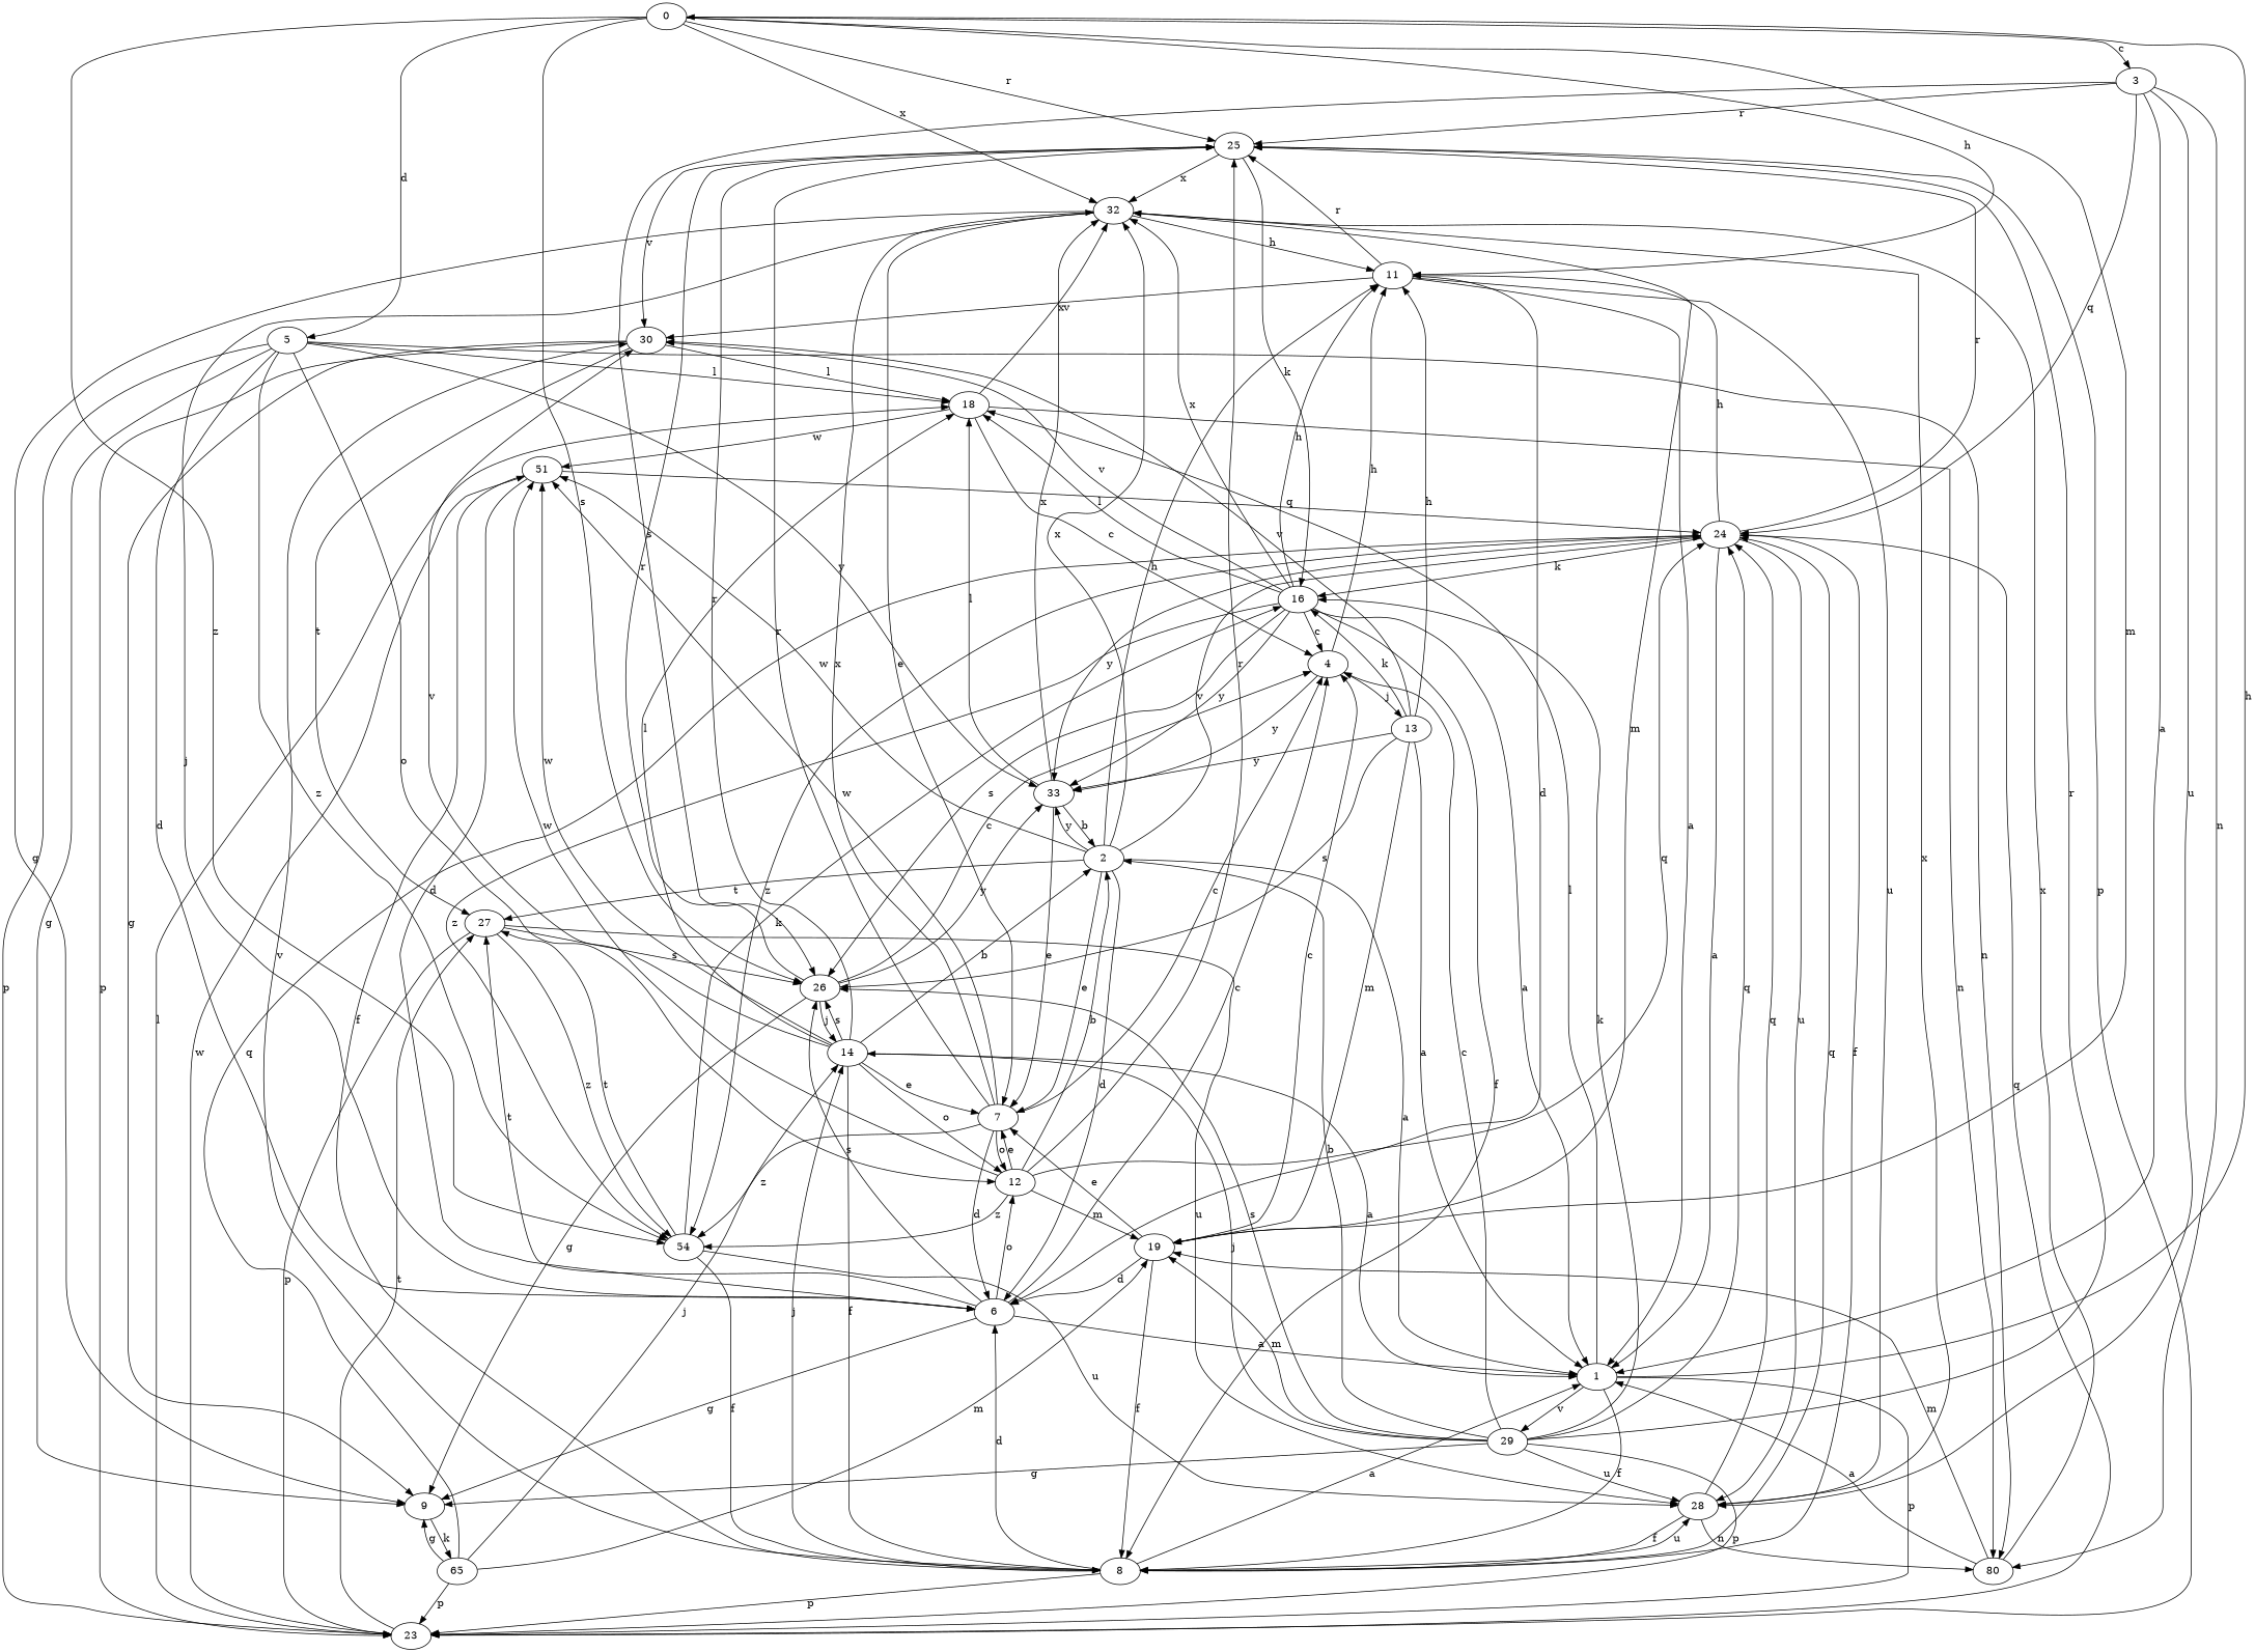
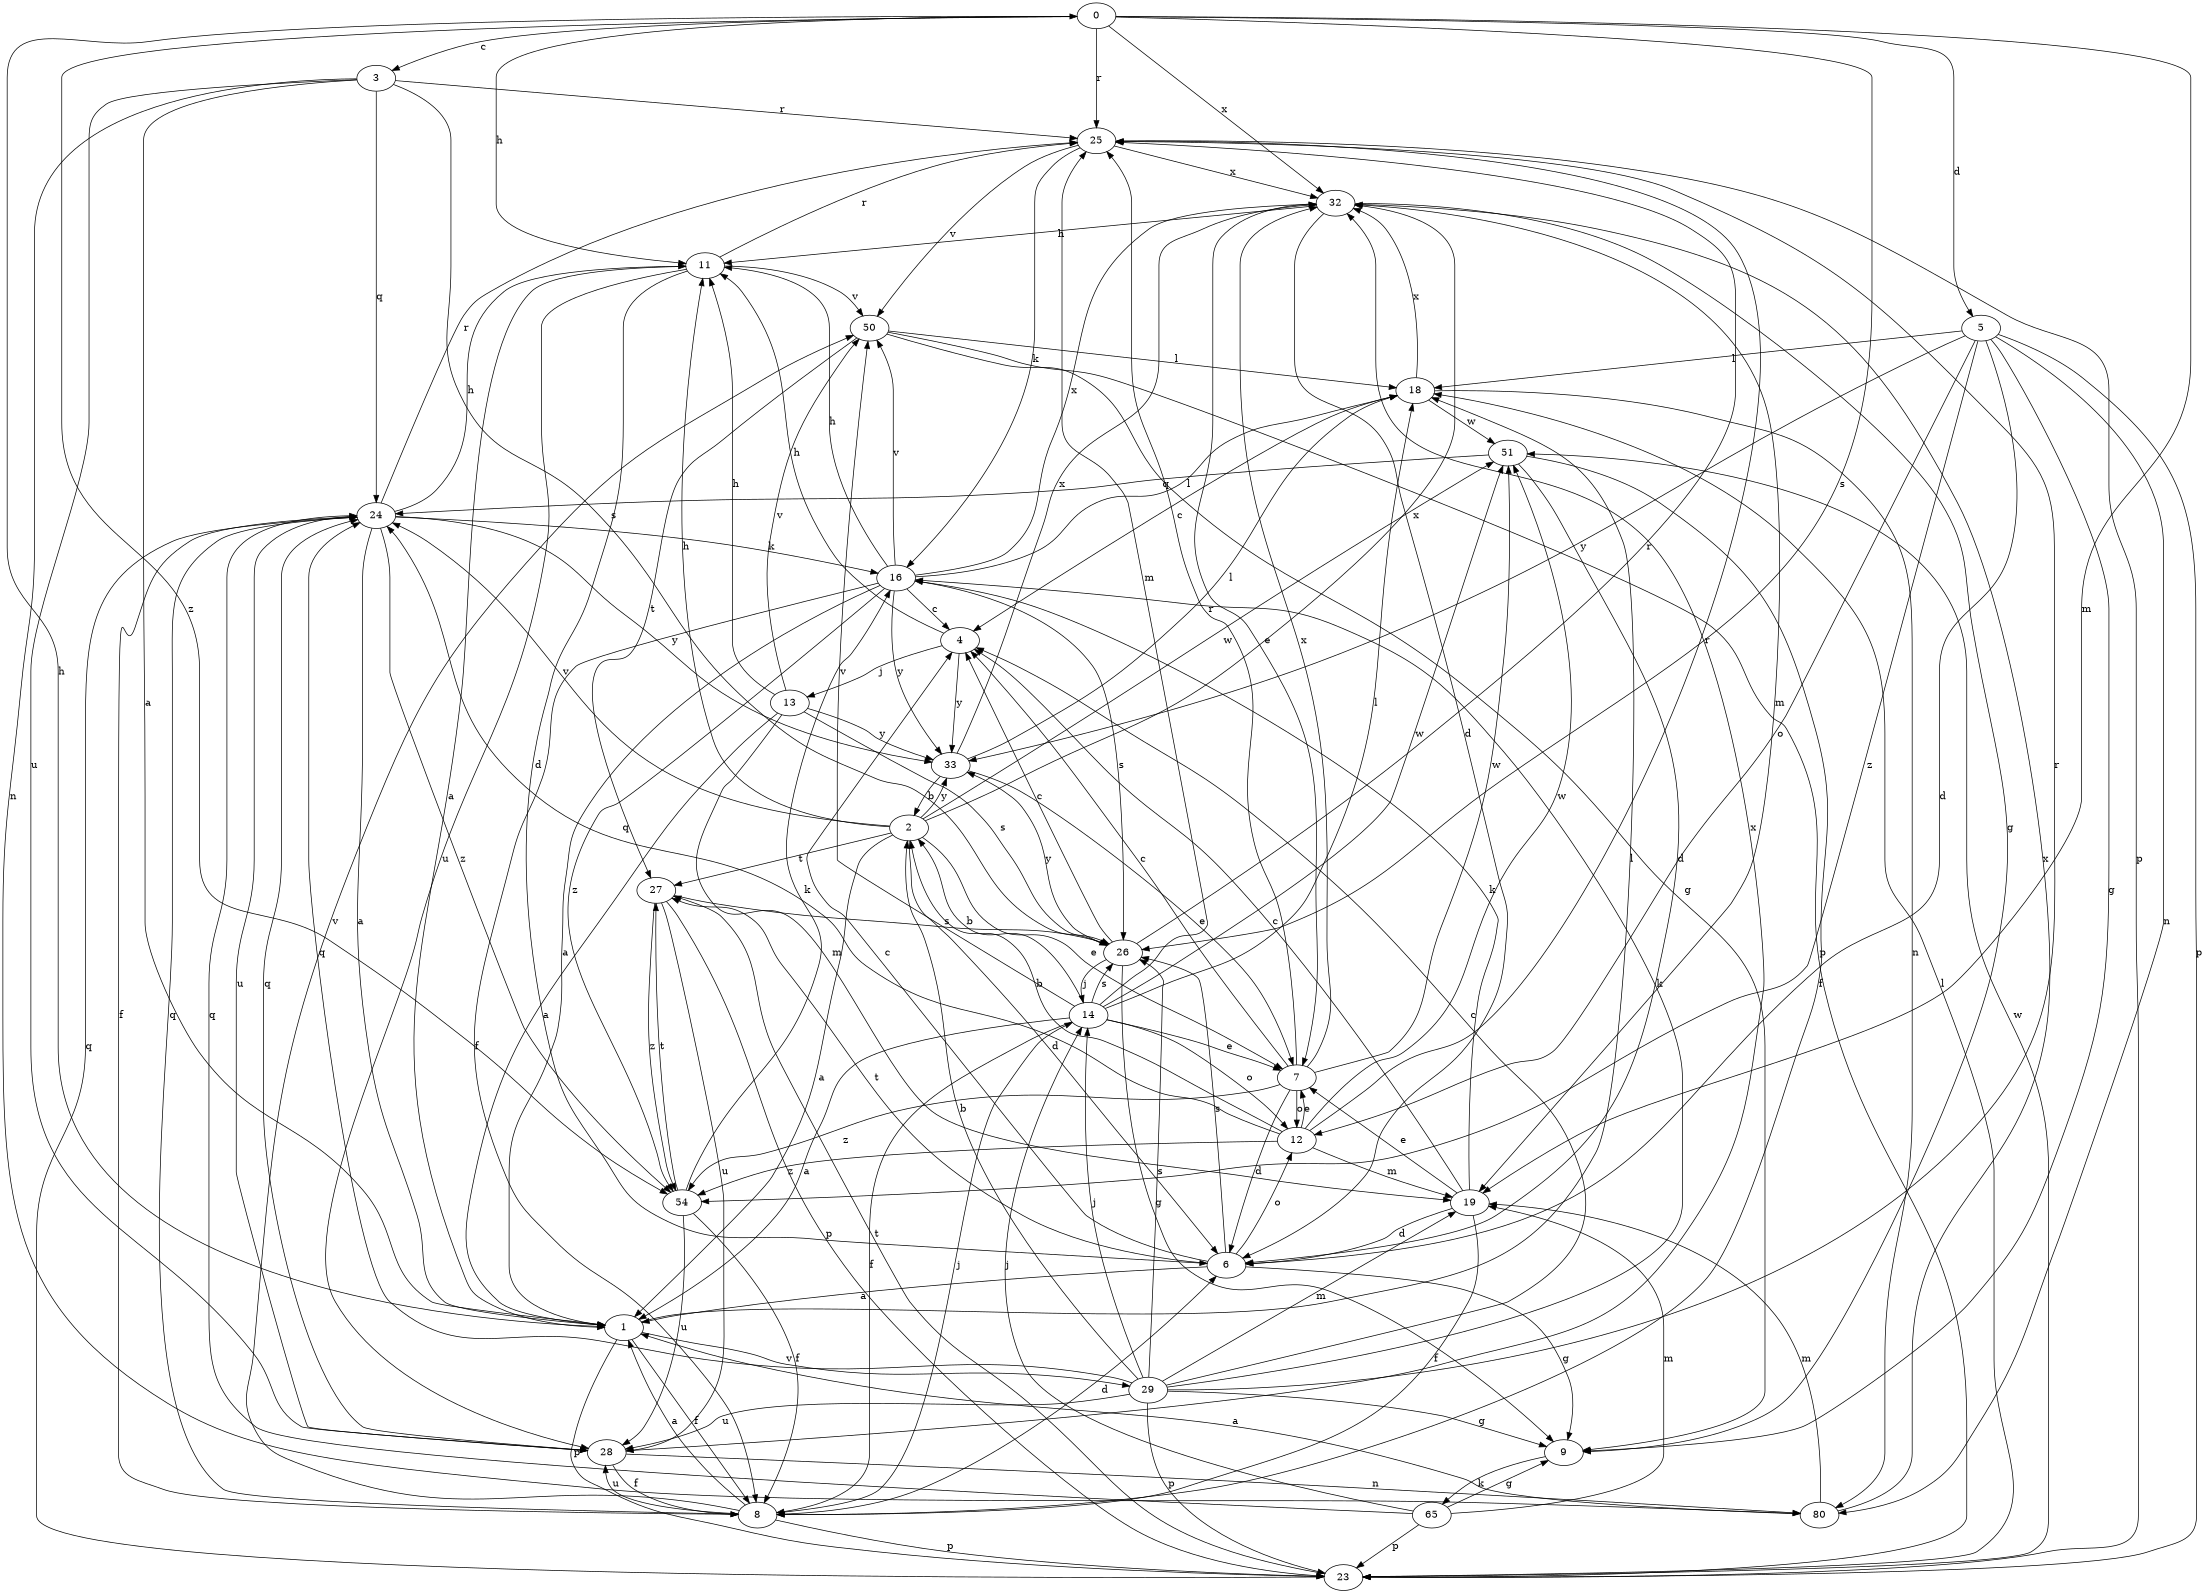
  strict digraph {
    0
    3
    5
    11
    19
    25
    26
    32
    n9 [label=54]
    1
    24
    n12 [label=80]
    28
    18
    23
    6
    33
    9
    n19 [label=12]
-   30
+   30 [label=50]
    8
    7
    4
    16
    14
    27
    29
    n28 [label=51]
    2
    13
    n31 [label=65]
    0 -> 3 [label=c]
    0 -> 5 [label=d]
    0 -> 11 [label=h]
    0 -> 19 [label=m]
    0 -> 25 [label=r]
    0 -> 26 [label=s]
    0 -> 32 [label=x]
    0 -> n9 [label=z]
    3 -> 25 [label=r]
    3 -> 26 [label=s]
    3 -> 1 [label=a]
    3 -> 24 [label=q]
    3 -> n12 [label=n]
    3 -> 28 [label=u]
    5 -> n9 [label=z]
    5 -> n12 [label=n]
    5 -> 18 [label=l]
    5 -> 23 [label=p]
    5 -> 6 [label=d]
    5 -> 33 [label=y]
    5 -> 9 [label=g]
    5 -> n19 [label=o]
    11 -> 25 [label=r]
    11 -> 1 [label=a]
    11 -> 28 [label=u]
    11 -> 6 [label=d]
    11 -> 30 [label=v]
    19 -> 6 [label=d]
    19 -> 8 [label=f]
    19 -> 7 [label=e]
    19 -> 4 [label=c]
    25 -> 32 [label=x]
    25 -> 23 [label=p]
    25 -> 30 [label=v]
    25 -> 16 [label=k]
    26 -> 25 [label=r]
    26 -> 33 [label=y]
    26 -> 9 [label=g]
    26 -> 4 [label=c]
    26 -> 14 [label=j]
    32 -> 11 [label=h]
    32 -> 19 [label=m]
-   32 -> 6 [label=j]
+   32 -> 6 [label=d]
    32 -> 9 [label=g]
    32 -> 7 [label=e]
    n9 -> 28 [label=u]
    n9 -> 8 [label=f]
    n9 -> 16 [label=k]
    n9 -> 27 [label=t]
    1 -> 0 [label=h]
    1 -> 18 [label=l]
    1 -> 23 [label=p]
    1 -> 8 [label=f]
    1 -> 29 [label=v]
    24 -> 11 [label=h]
    24 -> 25 [label=r]
    24 -> n9 [label=z]
    24 -> 1 [label=a]
    24 -> 28 [label=u]
    24 -> 33 [label=y]
    24 -> 8 [label=f]
    24 -> 16 [label=k]
    n12 -> 19 [label=m]
    n12 -> 32 [label=x]
    n12 -> 1 [label=a]
    28 -> 32 [label=x]
    28 -> 24 [label=q]
    28 -> n12 [label=n]
    28 -> 8 [label=f]
    18 -> 32 [label=x]
    18 -> n12 [label=n]
    18 -> 4 [label=c]
    18 -> n28 [label=w]
    23 -> 24 [label=q]
    23 -> 18 [label=l]
    23 -> 27 [label=t]
    23 -> n28 [label=w]
    6 -> 26 [label=s]
    6 -> 1 [label=a]
    6 -> 9 [label=g]
    6 -> n19 [label=o]
    6 -> 4 [label=c]
    6 -> 27 [label=t]
    33 -> 32 [label=x]
    33 -> 18 [label=l]
    33 -> 7 [label=e]
    33 -> 2 [label=b]
    9 -> n31 [label=k]
    n19 -> 19 [label=m]
    n19 -> 25 [label=r]
    n19 -> n9 [label=z]
    n19 -> 24 [label=q]
    n19 -> 7 [label=e]
    n19 -> n28 [label=w]
    n19 -> 2 [label=b]
    30 -> 18 [label=l]
    30 -> 23 [label=p]
    30 -> 9 [label=g]
    30 -> 27 [label=t]
    8 -> 1 [label=a]
    8 -> 24 [label=q]
    8 -> 28 [label=u]
    8 -> 23 [label=p]
    8 -> 6 [label=d]
    8 -> 30 [label=v]
    8 -> 14 [label=j]
    7 -> 25 [label=r]
    7 -> 32 [label=x]
    7 -> n9 [label=z]
    7 -> 6 [label=d]
    7 -> n19 [label=o]
    7 -> 4 [label=c]
    7 -> n28 [label=w]
    4 -> 11 [label=h]
    4 -> 33 [label=y]
    4 -> 13 [label=j]
    16 -> 11 [label=h]
    16 -> 26 [label=s]
    16 -> 32 [label=x]
    16 -> n9 [label=z]
    16 -> 1 [label=a]
    16 -> 18 [label=l]
    16 -> 33 [label=y]
    16 -> 30 [label=v]
    16 -> 8 [label=f]
    16 -> 4 [label=c]
-   14 -> 25 [label=r]
+   14 -> 25 [label=m]
    14 -> 26 [label=s]
    14 -> 1 [label=a]
    14 -> 18 [label=l]
    14 -> n19 [label=o]
    14 -> 30 [label=v]
    14 -> 8 [label=f]
    14 -> 7 [label=e]
    14 -> n28 [label=w]
    14 -> 2 [label=b]
    27 -> 26 [label=s]
    27 -> n9 [label=z]
    27 -> 28 [label=u]
    27 -> 23 [label=p]
    29 -> 19 [label=m]
    29 -> 25 [label=r]
    29 -> 26 [label=s]
    29 -> 24 [label=q]
    29 -> 28 [label=u]
    29 -> 23 [label=p]
    29 -> 9 [label=g]
    29 -> 4 [label=c]
    29 -> 16 [label=k]
    29 -> 14 [label=j]
    29 -> 2 [label=b]
    n28 -> 24 [label=q]
    n28 -> 6 [label=d]
    n28 -> 8 [label=f]
    2 -> 11 [label=h]
    2 -> 32 [label=x]
    2 -> 1 [label=a]
    2 -> 24 [label=v]
    2 -> 6 [label=d]
    2 -> 33 [label=y]
    2 -> 7 [label=e]
    2 -> 27 [label=t]
    2 -> n28 [label=w]
    13 -> 11 [label=h]
    13 -> 19 [label=m]
    13 -> 26 [label=s]
    13 -> 1 [label=a]
    13 -> 33 [label=y]
    13 -> 30 [label=v]
-   13 -> 16 [label=k]
+   19 -> 16 [label=k]
    n31 -> 19 [label=m]
    n31 -> 24 [label=q]
    n31 -> 23 [label=p]
    n31 -> 9 [label=g]
    n31 -> 14 [label=j]
  }
